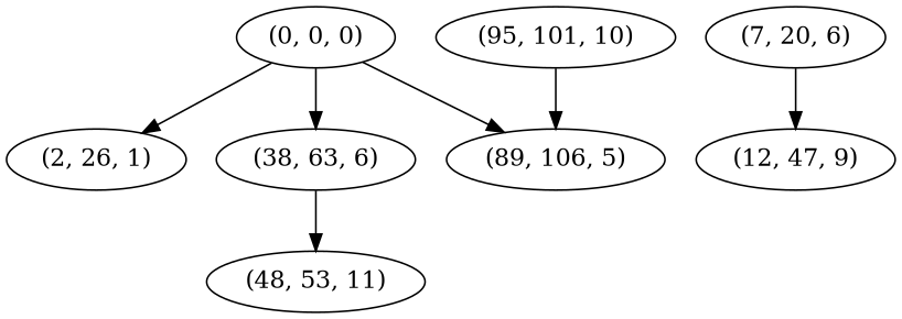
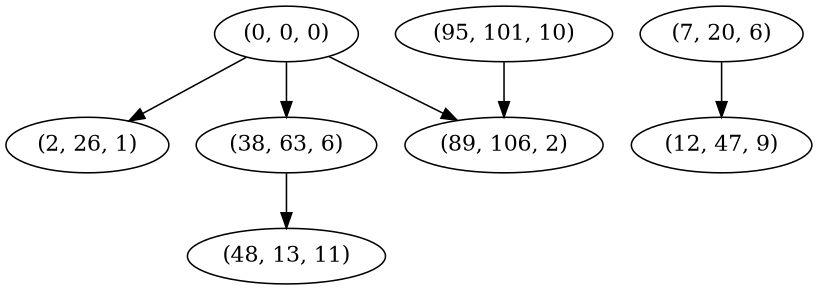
  digraph {
    "(0, 0, 0)"
    "(2, 26, 1)"
    "(38, 63, 6)"
-   "(89, 106, 5)"
-   "(48, 53, 11)"
+   "(89, 106, 5)" [label="(89, 106, 2)"]
+   "(48, 53, 11)" [label="(48, 13, 11)"]
    n6 [label="(12, 47, 9)"]
    "(7, 20, 6)"
    "(95, 101, 10)"
    "(0, 0, 0)" -> "(2, 26, 1)"
    "(0, 0, 0)" -> "(38, 63, 6)"
    "(0, 0, 0)" -> "(89, 106, 5)"
    "(38, 63, 6)" -> "(48, 53, 11)"
    "(7, 20, 6)" -> n6
    "(95, 101, 10)" -> "(89, 106, 5)"
  }
